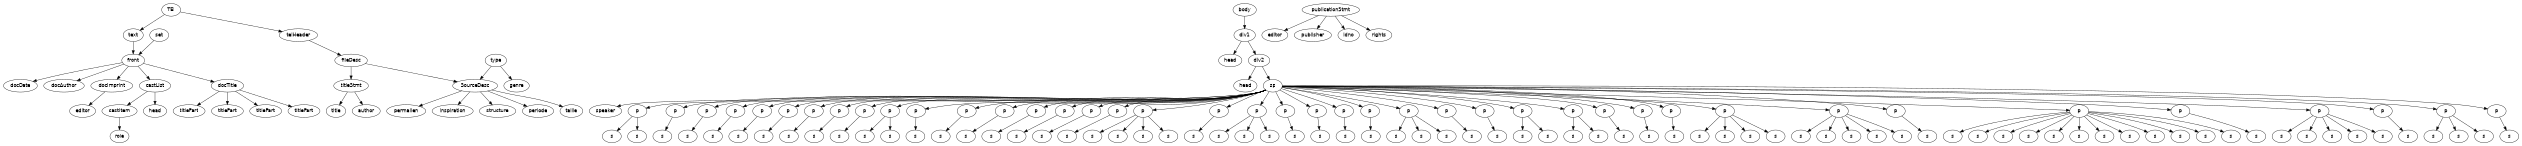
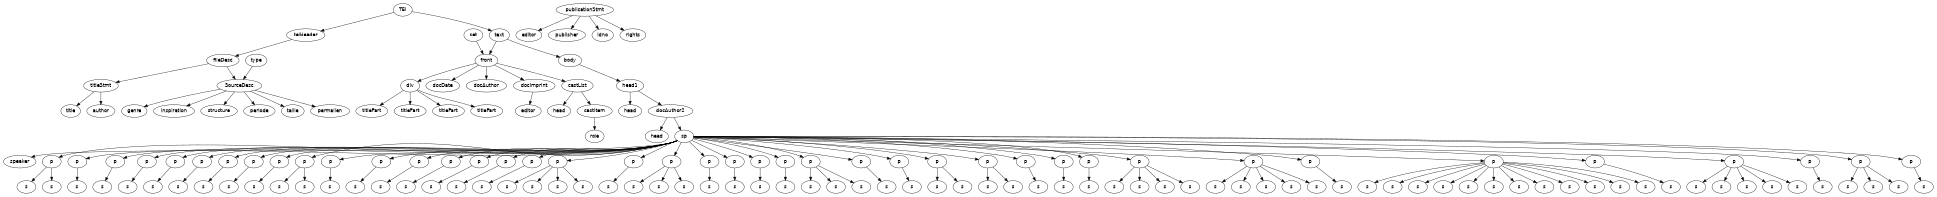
  digraph {
    fontname="DejaVu Sans"
    node [fontname="DejaVu Sans"]
    edge [fontname="DejaVu Sans"]
    n1 [label=TEI]
    n2 [label=teiHeader]
    n3 [label=text]
    n4 [label=fileDesc]
    n5 [label=front]
    n6 [label=body]
    n7 [label=titleStmt]
    n8 [label=SourceDesc]
    n9 [label=title]
    n10 [label=author]
    n11 [label=publicationStmt]
    n12 [label=editor]
    n13 [label=publisher]
    n14 [label=idno]
    n15 [label=rights]
    n16 [label=genre]
    n17 [label=inspiration]
    n18 [label=structure]
    n19 [label=periode]
    n20 [label=taille]
    n21 [label=permalien]
    n22 [label=type]
-   n23 [label=docTitle]
+   n23 [label=div]
    n24 [label=docDate]
    n25 [label=docAuthor]
    n26 [label=docImprint]
    n27 [label=castList]
-   n28 [label=div1]
+   n28 [label=head1]
    n29 [label=titlePart]
    n30 [label=titlePart]
    n31 [label=titlePart]
    n32 [label=titlePart]
    n33 [label=editor]
    n34 [label=head]
    n35 [label=castItem]
    n36 [label=set]
    n37 [label=role]
    n38 [label=head]
-   n39 [label=div2]
+   n39 [label=docAuthor2]
    n40 [label=head]
    n41 [label=sp]
    n42 [label=speaker]
    n43 [label=p]
    n44 [label=p]
    n45 [label=p]
    n46 [label=p]
    n47 [label=p]
    n48 [label=p]
    n49 [label=p]
    n50 [label=p]
    n51 [label=p]
    n52 [label=p]
    n53 [label=p]
    n54 [label=p]
    n55 [label=p]
    n56 [label=p]
    n57 [label=p]
    n58 [label=p]
    n59 [label=p]
    n60 [label=p]
    n61 [label=p]
    n62 [label=p]
    n63 [label=p]
    n64 [label=p]
    n65 [label=p]
    n66 [label=p]
    n67 [label=p]
    n68 [label=p]
    n69 [label=p]
    n70 [label=p]
    n71 [label=p]
    n72 [label=p]
    n73 [label=p]
    n74 [label=p]
    n75 [label=p]
    n76 [label=p]
    n77 [label=p]
    n78 [label=p]
    n79 [label=p]
    n80 [label=p]
    n81 [label=p]
    n82 [label=p]
    n83 [label=p]
    n84 [label=s]
    n85 [label=s]
    n86 [label=s]
    n87 [label=s]
    n88 [label=s]
    n89 [label=s]
    n90 [label=s]
    n91 [label=s]
    n92 [label=s]
    n93 [label=s]
    n94 [label=s]
    n95 [label=s]
    n96 [label=s]
    n97 [label=s]
    n98 [label=s]
    n99 [label=s]
    n100 [label=s]
    n101 [label=s]
    n102 [label=s]
    n103 [label=s]
    n104 [label=s]
    n105 [label=s]
    n106 [label=s]
    n107 [label=s]
    n108 [label=s]
    n109 [label=s]
    n110 [label=s]
    n111 [label=s]
    n112 [label=s]
    n113 [label=s]
    n114 [label=s]
    n115 [label=s]
    n116 [label=s]
    n117 [label=s]
    n118 [label=s]
    n119 [label=s]
    n120 [label=s]
    n121 [label=s]
    n122 [label=s]
    n123 [label=s]
    n124 [label=s]
    n125 [label=s]
    n126 [label=s]
    n127 [label=s]
    n128 [label=s]
    n129 [label=s]
    n130 [label=s]
    n131 [label=s]
    n132 [label=s]
    n133 [label=s]
    n134 [label=s]
    n135 [label=s]
    n136 [label=s]
    n137 [label=s]
    n138 [label=s]
    n139 [label=s]
    n140 [label=s]
    n141 [label=s]
    n142 [label=s]
    n143 [label=s]
    n144 [label=s]
    n145 [label=s]
    n146 [label=s]
    n147 [label=s]
    n148 [label=s]
    n149 [label=s]
    n150 [label=s]
    n151 [label=s]
    n152 [label=s]
    n153 [label=s]
    n154 [label=s]
    n155 [label=s]
    n156 [label=s]
    n157 [label=s]
    n158 [label=s]
    n159 [label=s]
    n1 -> n2
    n1 -> n3
    n2 -> n4
    n3 -> n5
+   n3 -> n6
    n4 -> n7
    n4 -> n8
    n5 -> n23
    n5 -> n24
    n5 -> n25
    n5 -> n26
    n5 -> n27
    n6 -> n28
    n7 -> n9
    n7 -> n10
-   n22 -> n16
+   n8 -> n16
    n8 -> n17
    n8 -> n18
    n8 -> n19
    n8 -> n20
    n8 -> n21
    n11 -> n12
    n11 -> n13
    n11 -> n14
    n11 -> n15
    n22 -> n8
    n23 -> n29
    n23 -> n30
    n23 -> n31
    n23 -> n32
    n26 -> n33
    n27 -> n34
    n27 -> n35
    n28 -> n38
    n28 -> n39
    n35 -> n37
    n36 -> n5
    n39 -> n40
    n39 -> n41
    n41 -> n42
    n41 -> n43
    n41 -> n44
    n41 -> n45
    n41 -> n46
    n41 -> n47
    n41 -> n48
    n41 -> n49
    n41 -> n50
    n41 -> n51
    n41 -> n52
    n41 -> n53
    n41 -> n54
    n41 -> n55
    n41 -> n56
    n41 -> n57
    n41 -> n58
    n41 -> n59
    n41 -> n60
    n41 -> n61
    n41 -> n62
    n41 -> n63
    n41 -> n64
    n41 -> n65
    n41 -> n66
    n41 -> n67
    n41 -> n68
    n41 -> n69
    n41 -> n70
    n41 -> n71
    n41 -> n72
    n41 -> n73
    n41 -> n74
    n41 -> n75
    n41 -> n76
    n41 -> n77
    n41 -> n78
    n41 -> n79
    n41 -> n80
    n41 -> n81
    n41 -> n82
    n41 -> n83
    n43 -> n84
    n43 -> n85
    n44 -> n86
    n45 -> n87
    n46 -> n88
    n47 -> n89
    n48 -> n90
    n49 -> n91
    n50 -> n92
    n51 -> n93
    n52 -> n94
    n52 -> n95
    n53 -> n96
    n54 -> n97
    n55 -> n98
    n56 -> n99
    n57 -> n100
    n58 -> n101
    n59 -> n102
    n60 -> n103
    n60 -> n104
    n60 -> n105
    n60 -> n106
    n61 -> n107
    n62 -> n108
    n62 -> n109
    n62 -> n110
    n63 -> n111
    n64 -> n112
    n65 -> n113
    n66 -> n114
    n67 -> n115
    n67 -> n116
    n67 -> n117
    n68 -> n118
    n69 -> n119
    n70 -> n120
    n70 -> n121
    n71 -> n122
    n71 -> n123
    n72 -> n124
    n73 -> n125
    n74 -> n126
    n75 -> n127
    n75 -> n128
    n75 -> n129
    n75 -> n130
    n76 -> n131
    n76 -> n132
    n76 -> n133
    n76 -> n134
    n76 -> n135
    n77 -> n136
    n78 -> n137
    n78 -> n138
    n78 -> n139
    n78 -> n140
    n78 -> n141
    n78 -> n142
    n78 -> n143
    n78 -> n144
    n78 -> n145
    n78 -> n146
    n78 -> n147
    n78 -> n148
    n79 -> n149
    n80 -> n150
    n80 -> n151
    n80 -> n152
    n80 -> n153
    n80 -> n154
    n81 -> n155
    n82 -> n156
    n82 -> n157
    n82 -> n158
    n83 -> n159
  }
